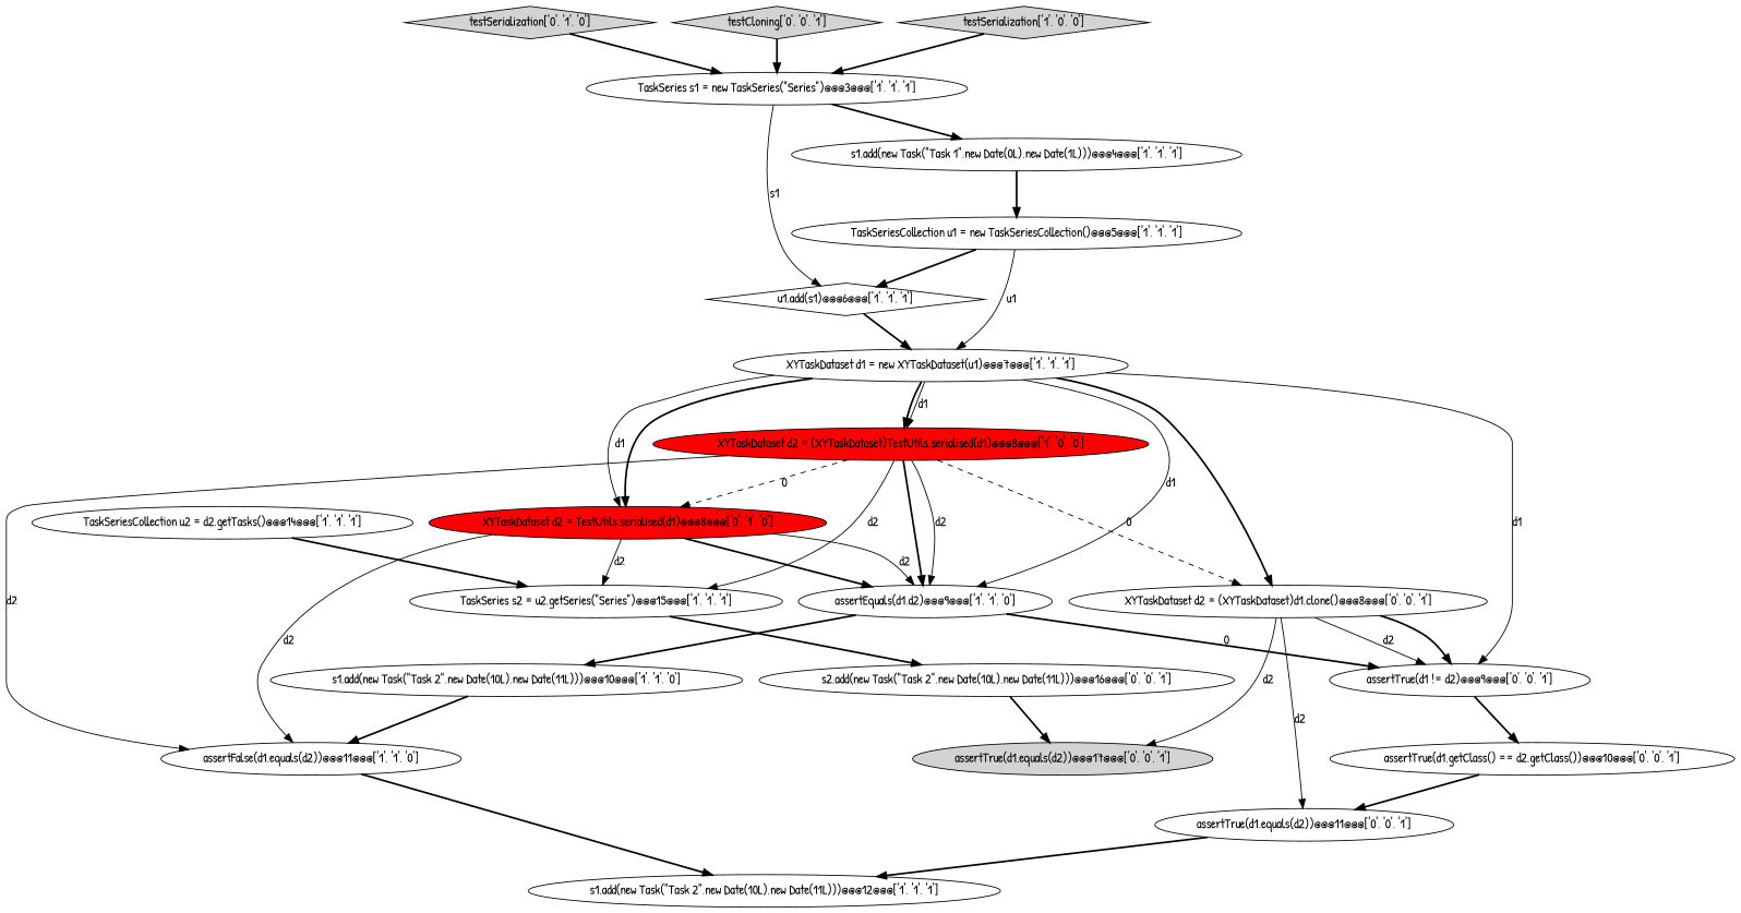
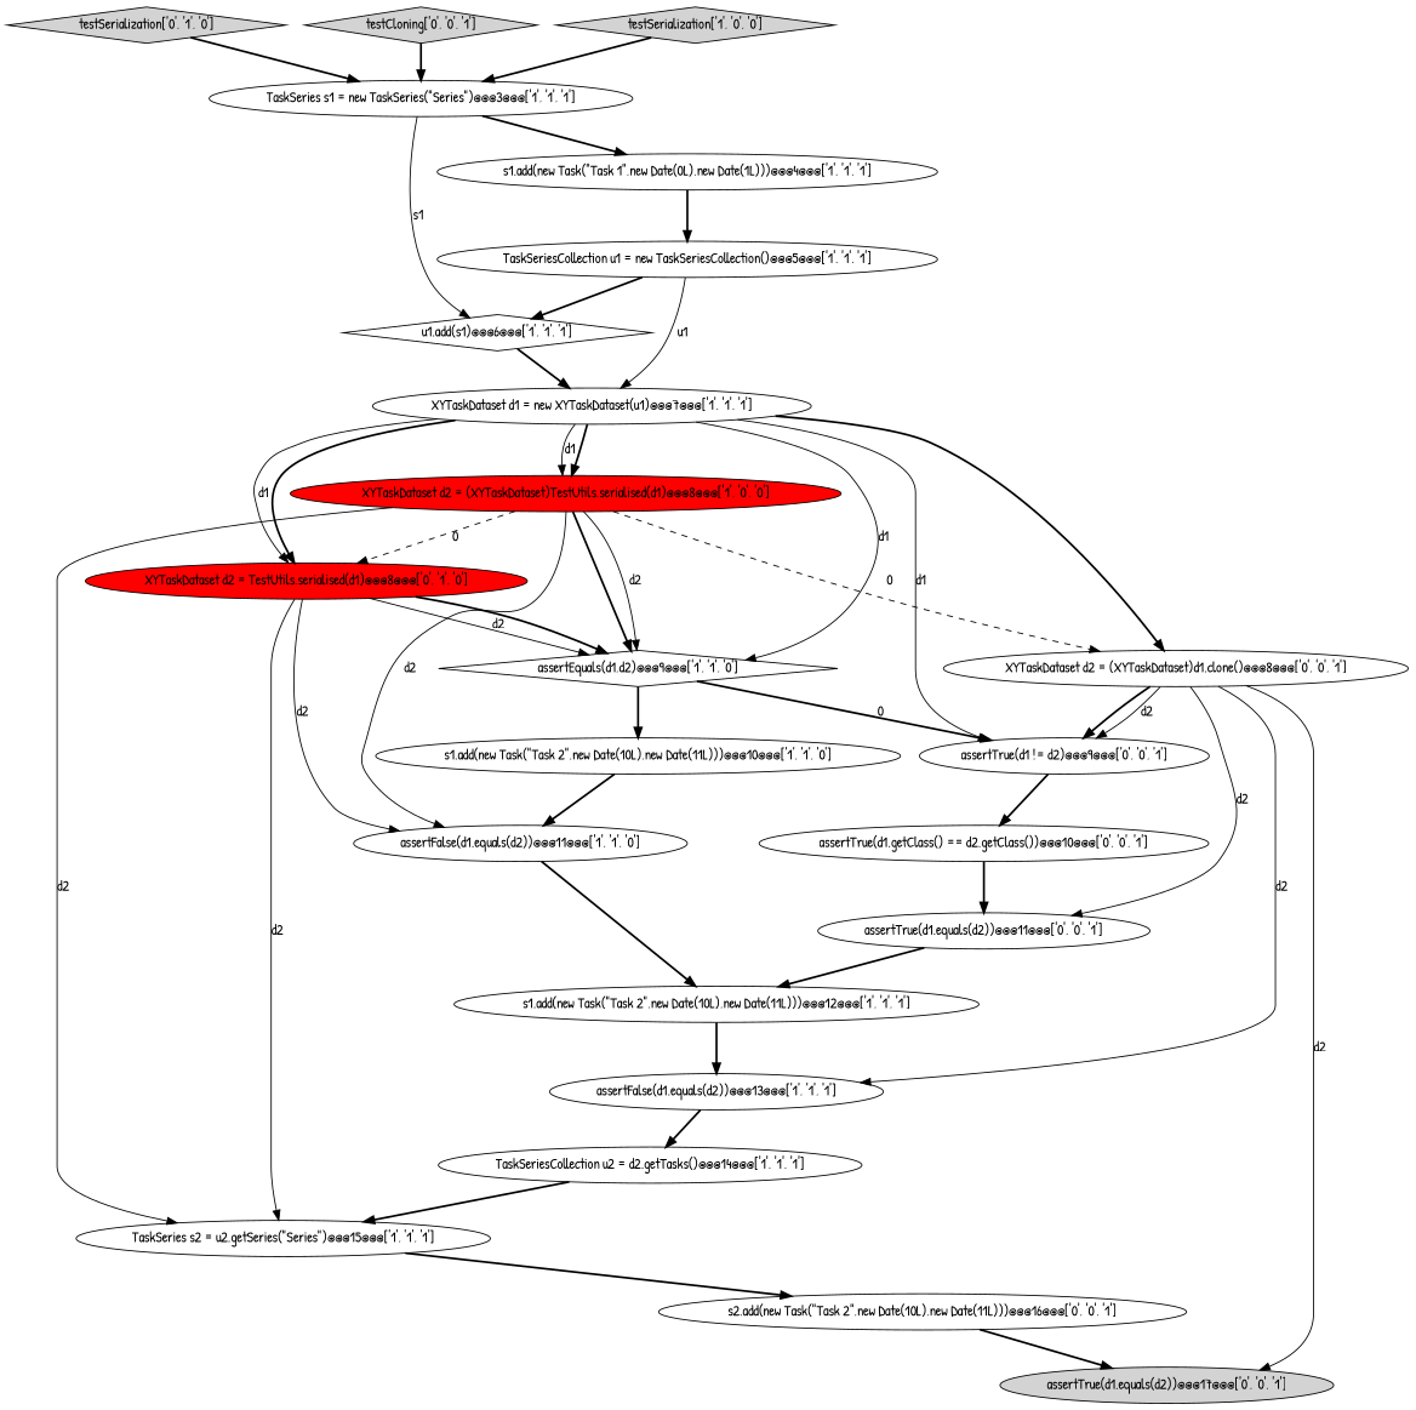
  digraph {
    fontname="Patrick Hand"
    node [fillcolor=white fontname="Patrick Hand" shape=ellipse style=filled]
    edge [fontname="Patrick Hand" style=bold]
    n1 [label="assertTrue(d1.equals(d2))@@@11@@@['0', '0', '1']"]
    n2 [label="s1.add(new Task(\"Task 2\",new Date(10L),new Date(11L)))@@@12@@@['1', '1', '1']"]
-   n4 [label="assertEquals(d1,d2)@@@9@@@['1', '1', '0']"]
+   n3 [label="assertFalse(d1.equals(d2))@@@13@@@['1', '1', '1']"]
+   n4 [label="assertEquals(d1,d2)@@@9@@@['1', '1', '0']" shape=diamond]
    n5 [label="assertTrue(d1 != d2)@@@9@@@['0', '0', '1']"]
    n6 [label="s1.add(new Task(\"Task 2\",new Date(10L),new Date(11L)))@@@10@@@['1', '1', '0']"]
    n7 [label="assertTrue(d1.getClass() == d2.getClass())@@@10@@@['0', '0', '1']"]
    n8 [label="assertFalse(d1.equals(d2))@@@11@@@['1', '1', '0']"]
    n9 [label="TaskSeries s2 = u2.getSeries(\"Series\")@@@15@@@['1', '1', '1']"]
    n10 [label="s2.add(new Task(\"Task 2\",new Date(10L),new Date(11L)))@@@16@@@['0', '0', '1']"]
    n11 [fillcolor=lightgray label="assertTrue(d1.equals(d2))@@@17@@@['0', '0', '1']"]
    n12 [fillcolor=lightgray label="testSerialization['0', '1', '0']" shape=diamond]
    n13 [label="TaskSeries s1 = new TaskSeries(\"Series\")@@@3@@@['1', '1', '1']"]
    n14 [label="u1.add(s1)@@@6@@@['1', '1', '1']" shape=diamond]
    n15 [label="s1.add(new Task(\"Task 1\",new Date(0L),new Date(1L)))@@@4@@@['1', '1', '1']"]
    n16 [label="XYTaskDataset d1 = new XYTaskDataset(u1)@@@7@@@['1', '1', '1']"]
    n17 [fillcolor=red label="XYTaskDataset d2 = (XYTaskDataset)TestUtils.serialised(d1)@@@8@@@['1', '0', '0']"]
    n18 [fillcolor=red label="XYTaskDataset d2 = TestUtils.serialised(d1)@@@8@@@['0', '1', '0']"]
    n19 [label="XYTaskDataset d2 = (XYTaskDataset)d1.clone()@@@8@@@['0', '0', '1']"]
    n20 [label="TaskSeriesCollection u1 = new TaskSeriesCollection()@@@5@@@['1', '1', '1']"]
    n21 [fillcolor=lightgray label="testCloning['0', '0', '1']" shape=diamond]
    n22 [label="TaskSeriesCollection u2 = d2.getTasks()@@@14@@@['1', '1', '1']"]
    n23 [fillcolor=lightgray label="testSerialization['1', '0', '0']" shape=diamond]
    n1 -> n2
+   n2 -> n3
+   n3 -> n22
    n4 -> n5 [label=0]
    n4 -> n6
    n5 -> n7
    n6 -> n8
    n7 -> n1
    n8 -> n2
    n9 -> n10
    n10 -> n11
    n12 -> n13
    n13 -> n14 [label=s1 style=solid]
    n13 -> n15
    n14 -> n16
    n15 -> n20
    n16 -> n4 [label=d1 style=solid]
    n16 -> n5 [label=d1 style=solid]
    n16 -> n17
    n16 -> n17 [label=d1 style=solid]
    n16 -> n18
    n16 -> n18 [label=d1 style=solid]
    n16 -> n19
    n17 -> n4
    n17 -> n4 [label=d2 style=solid]
    n17 -> n8 [label=d2 style=solid]
    n17 -> n9 [label=d2 style=solid]
    n17 -> n18 [label=0 style=dashed]
    n17 -> n19 [label=0 style=dashed]
    n18 -> n4 [label=d2 style=solid]
    n18 -> n4
    n18 -> n8 [label=d2 style=solid]
    n18 -> n9 [label=d2 style=solid]
    n19 -> n1 [label=d2 style=solid]
+   n19 -> n3 [label=d2 style=solid]
    n19 -> n5
    n19 -> n5 [label=d2 style=solid]
    n19 -> n11 [label=d2 style=solid]
    n20 -> n14
    n20 -> n16 [label=u1 style=solid]
    n21 -> n13
    n22 -> n9
    n23 -> n13
  }
